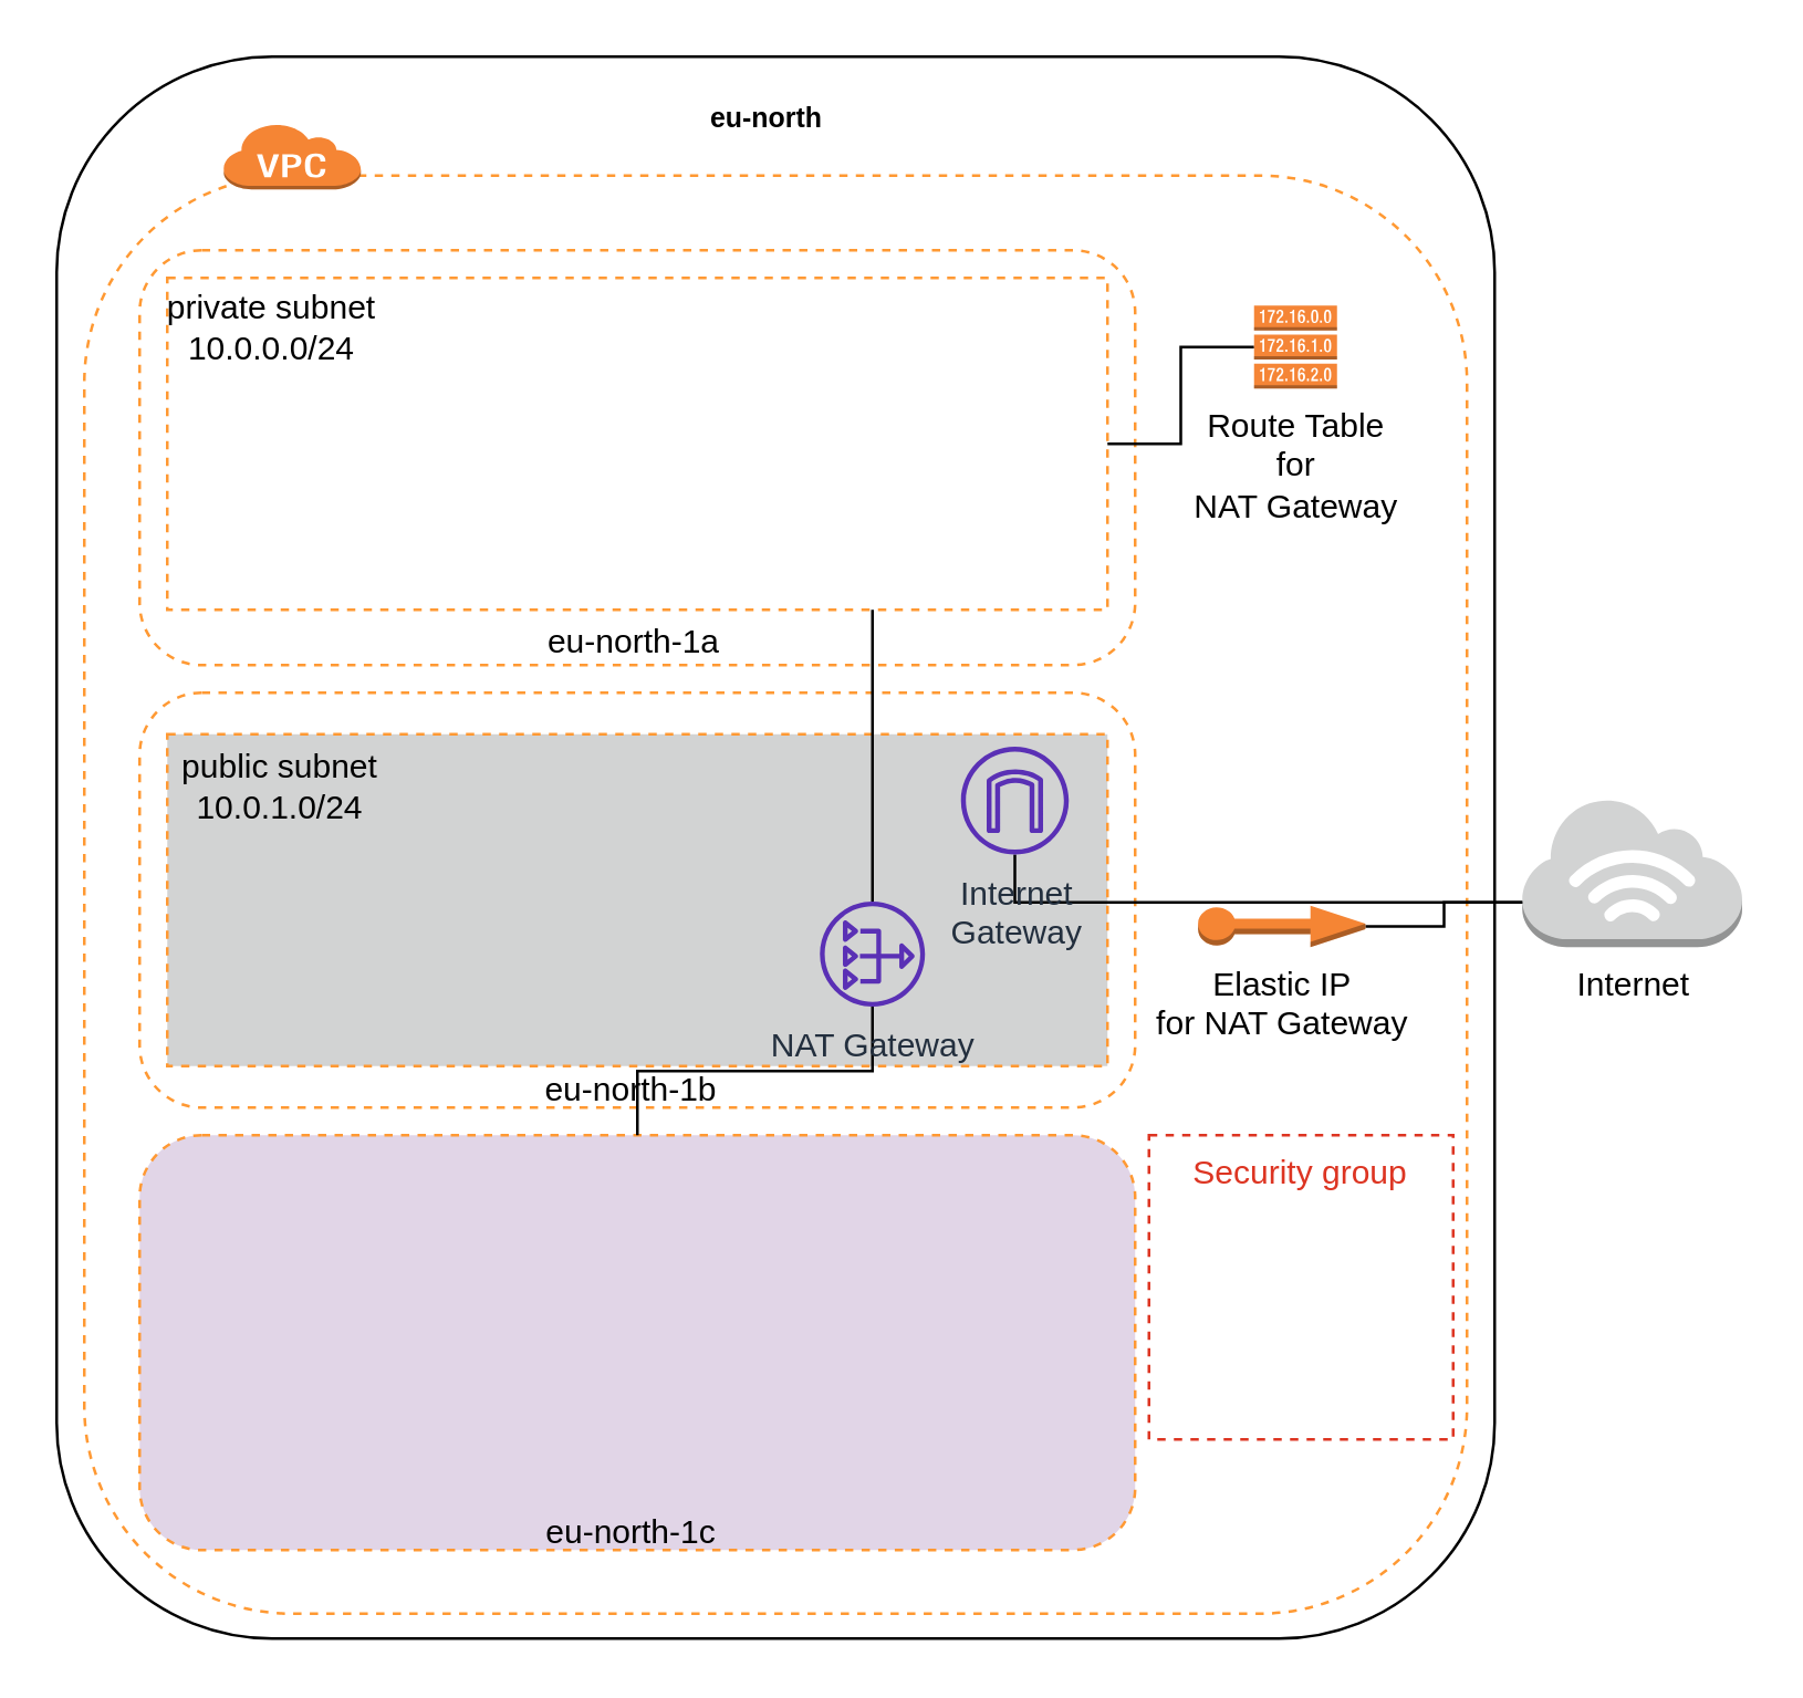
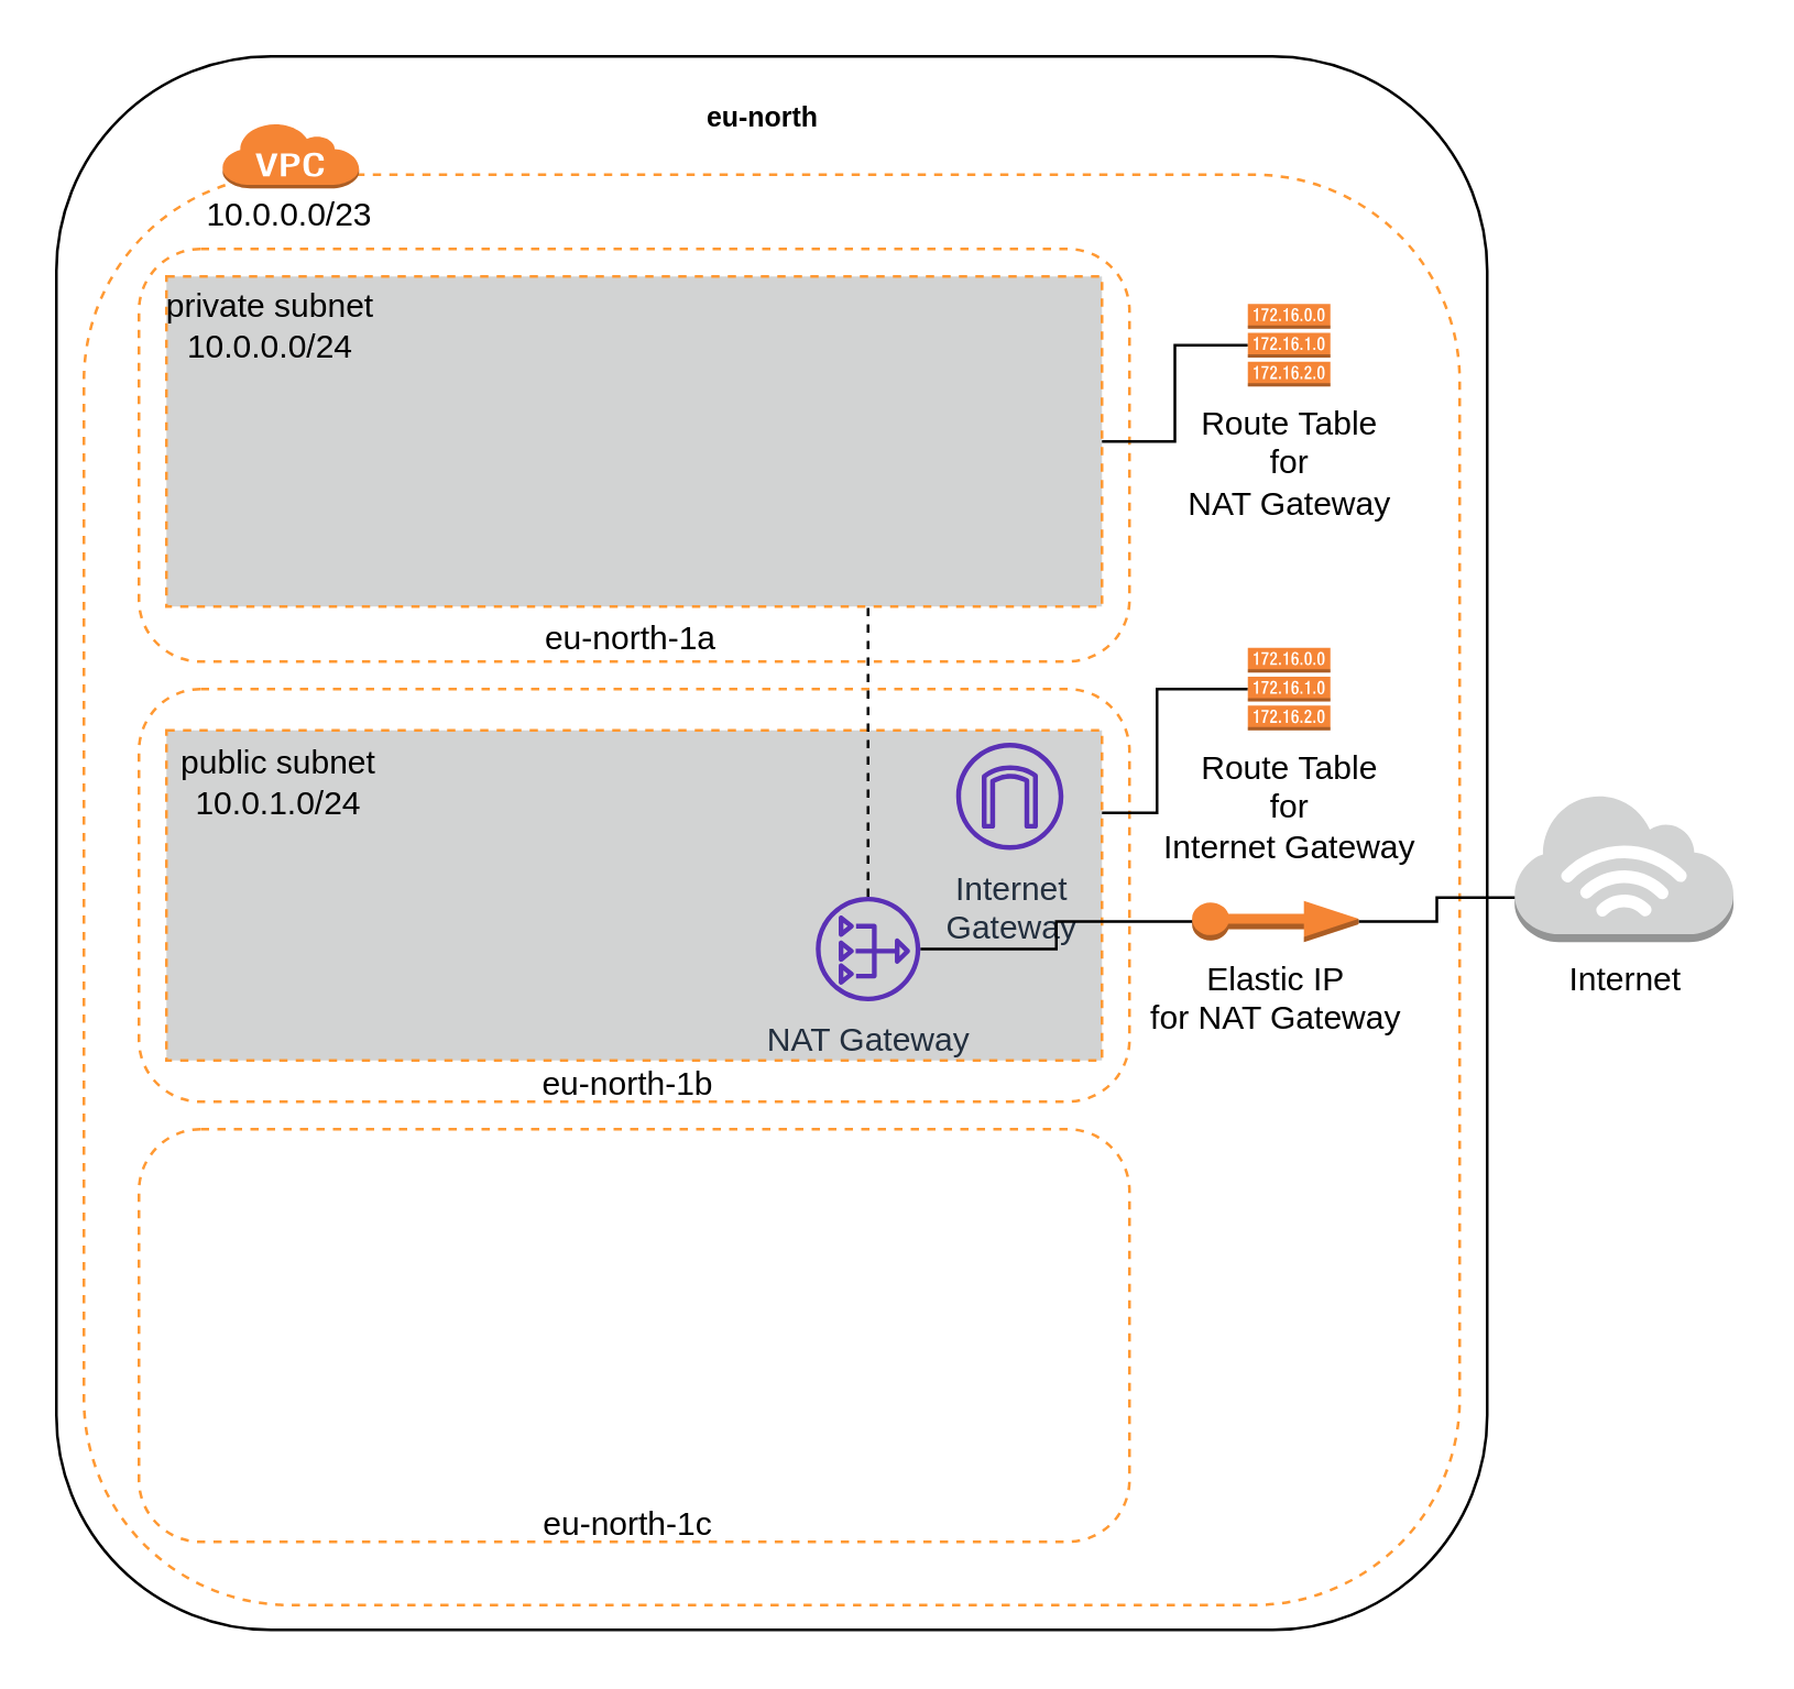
  <mxCell id="0" />
  <mxCell id="1" parent="0" />
  <mxCell id="2" value="&lt;h5&gt;eu-north&lt;/h5&gt;" style="rounded=1;whiteSpace=wrap;html=1;movableLabel=1;" parent="1" vertex="1"><mxGeometry x="20" y="20" width="520" height="572" as="geometry"><mxPoint x="-3" y="-264" as="offset" /></mxGeometry></mxCell>
  <mxCell id="3" value="" style="rounded=1;whiteSpace=wrap;html=1;dashed=1;strokeColor=#FF9933;" parent="1" vertex="1"><mxGeometry x="30" y="63" width="500" height="520" as="geometry" /></mxCell>
- <mxCell id="4" value="eu-north-1c" style="rounded=1;whiteSpace=wrap;html=1;dashed=1;strokeColor=#FF9933;movableLabel=1;fillColor=#e1d5e7;" parent="1" vertex="1"><mxGeometry x="50" y="410" width="360" height="150" as="geometry"><mxPoint x="-2" y="69" as="offset" /></mxGeometry></mxCell>
+ <mxCell id="4" value="eu-north-1c" style="rounded=1;whiteSpace=wrap;html=1;dashed=1;strokeColor=#FF9933;movableLabel=1;" parent="1" vertex="1"><mxGeometry x="50" y="410" width="360" height="150" as="geometry"><mxPoint x="-2" y="69" as="offset" /></mxGeometry></mxCell>
  <mxCell id="5" value="eu-north-1b" style="rounded=1;whiteSpace=wrap;html=1;dashed=1;strokeColor=#FF9933;movableLabel=1;" parent="1" vertex="1"><mxGeometry x="50" y="250" width="360" height="150" as="geometry"><mxPoint x="-2" y="69" as="offset" /></mxGeometry></mxCell>
  <mxCell id="6" value="eu-north-1a" style="rounded=1;whiteSpace=wrap;html=1;dashed=1;strokeColor=#FF9933;movableLabel=1;" parent="1" vertex="1"><mxGeometry x="50" y="90" width="360" height="150" as="geometry"><mxPoint x="-1" y="67" as="offset" /></mxGeometry></mxCell>
  <mxCell id="7" value="" style="outlineConnect=0;dashed=0;verticalLabelPosition=bottom;verticalAlign=top;align=center;html=1;shape=mxgraph.aws3.virtual_private_cloud;fillColor=#F58534;gradientColor=none;strokeColor=#FF9933;" parent="1" vertex="1"><mxGeometry x="80" y="44" width="50" height="24" as="geometry" /></mxCell>
- <mxCell id="9" value="private subnet&lt;br&gt;10.0.0.0/24" style="rounded=0;whiteSpace=wrap;html=1;dashed=1;strokeColor=#FF9933;movableLabel=1;" parent="1" vertex="1"><mxGeometry x="60" y="100" width="340" height="120" as="geometry"><mxPoint x="-132" y="-42" as="offset" /></mxGeometry></mxCell>
+ <mxCell id="8" value="10.0.0.0/23" style="text;html=1;strokeColor=none;fillColor=none;align=center;verticalAlign=middle;whiteSpace=wrap;rounded=0;dashed=1;" parent="1" vertex="1"><mxGeometry x="85" y="68" width="40" height="20" as="geometry" /></mxCell>
+ <mxCell id="9" value="private subnet&lt;br&gt;10.0.0.0/24" style="rounded=0;whiteSpace=wrap;html=1;dashed=1;strokeColor=#FF9933;movableLabel=1;fillColor=#d2d3d3;" parent="1" vertex="1"><mxGeometry x="60" y="100" width="340" height="120" as="geometry"><mxPoint x="-132" y="-42" as="offset" /></mxGeometry></mxCell>
  <mxCell id="10" value="public subnet&lt;br&gt;10.0.1.0/24" style="rounded=0;whiteSpace=wrap;html=1;dashed=1;strokeColor=#FF9933;movableLabel=1;fillColor=#d2d3d3;" parent="1" vertex="1"><mxGeometry x="60" y="265" width="340" height="120" as="geometry"><mxPoint x="-129" y="-41" as="offset" /></mxGeometry></mxCell>
  <mxCell id="11" value="Internet" style="outlineConnect=0;dashed=0;verticalLabelPosition=bottom;verticalAlign=top;align=center;html=1;shape=mxgraph.aws3.internet_3;fillColor=#D2D3D3;gradientColor=none;strokeColor=#FF9933;" parent="1" vertex="1"><mxGeometry x="550" y="288" width="79.5" height="54" as="geometry" /></mxCell>
- <mxCell id="13" style="edgeStyle=orthogonalEdgeStyle;rounded=0;orthogonalLoop=1;jettySize=auto;html=1;entryX=0;entryY=0.7;entryDx=0;entryDy=0;entryPerimeter=0;startArrow=none;startFill=0;endArrow=none;endFill=0;" parent="1" source="14" target="11" edge="1"><mxGeometry relative="1" as="geometry"><Array as="points"><mxPoint x="367" y="326" /></Array></mxGeometry></mxCell>
+ <mxCell id="12" value="" style="edgeStyle=orthogonalEdgeStyle;rounded=0;orthogonalLoop=1;jettySize=auto;html=1;startArrow=none;startFill=0;endArrow=none;endFill=0;exitX=1;exitY=0.25;exitDx=0;exitDy=0;" parent="1" source="10" target="15" edge="1"><mxGeometry relative="1" as="geometry"><Array as="points"><mxPoint x="420" y="295" /><mxPoint x="420" y="250" /></Array></mxGeometry></mxCell>
  <mxCell id="14" value="Internet&lt;br&gt;Gateway" style="outlineConnect=0;fontColor=#232F3E;gradientColor=none;fillColor=#5A30B5;strokeColor=none;dashed=0;verticalLabelPosition=bottom;verticalAlign=top;align=center;html=1;fontSize=12;fontStyle=0;aspect=fixed;pointerEvents=1;shape=mxgraph.aws4.internet_gateway;" parent="1" vertex="1"><mxGeometry x="347" y="269.5" width="39" height="39" as="geometry" /></mxCell>
+ <mxCell id="15" value="Route&amp;nbsp;Table&lt;br&gt;for&lt;br&gt;Internet Gateway" style="outlineConnect=0;dashed=0;verticalLabelPosition=bottom;verticalAlign=top;align=center;html=1;shape=mxgraph.aws3.route_table;fillColor=#F58536;gradientColor=none;strokeColor=#FF9933;" parent="1" vertex="1"><mxGeometry x="453" y="235" width="30" height="30" as="geometry" /></mxCell>
  <mxCell id="16" style="edgeStyle=orthogonalEdgeStyle;rounded=0;orthogonalLoop=1;jettySize=auto;html=1;entryX=0;entryY=0.7;entryDx=0;entryDy=0;entryPerimeter=0;startArrow=none;startFill=0;endArrow=none;endFill=0;" parent="1" source="17" target="11" edge="1"><mxGeometry relative="1" as="geometry" /></mxCell>
  <mxCell id="17" value="Elastic IP&lt;br&gt;for NAT Gateway" style="outlineConnect=0;dashed=0;verticalLabelPosition=bottom;verticalAlign=top;align=center;html=1;shape=mxgraph.aws3.elastic_ip;fillColor=#F58534;gradientColor=none;strokeColor=#FF9933;" parent="1" vertex="1"><mxGeometry x="432.75" y="327" width="60.5" height="15" as="geometry" /></mxCell>
- <mxCell id="18" style="edgeStyle=orthogonalEdgeStyle;rounded=0;orthogonalLoop=1;jettySize=auto;html=1;startArrow=none;startFill=0;endArrow=none;endFill=0;" parent="1" source="20" target="4" edge="1"><mxGeometry relative="1" as="geometry" /></mxCell>
- <mxCell id="19" style="edgeStyle=orthogonalEdgeStyle;rounded=0;orthogonalLoop=1;jettySize=auto;html=1;entryX=0.75;entryY=1;entryDx=0;entryDy=0;startArrow=none;startFill=0;endArrow=none;endFill=0;" parent="1" source="20" target="9" edge="1"><mxGeometry relative="1" as="geometry" /></mxCell>
+ <mxCell id="18" style="edgeStyle=orthogonalEdgeStyle;rounded=0;orthogonalLoop=1;jettySize=auto;html=1;entryX=0;entryY=0.5;entryDx=0;entryDy=0;entryPerimeter=0;startArrow=none;startFill=0;endArrow=none;endFill=0;" parent="1" source="20" target="17" edge="1"><mxGeometry relative="1" as="geometry" /></mxCell>
+ <mxCell id="19" style="edgeStyle=orthogonalEdgeStyle;rounded=0;orthogonalLoop=1;jettySize=auto;html=1;entryX=0.75;entryY=1;entryDx=0;entryDy=0;startArrow=none;startFill=0;endArrow=none;endFill=0;dashed=1;" parent="1" source="20" target="9" edge="1"><mxGeometry relative="1" as="geometry" /></mxCell>
  <mxCell id="20" value="NAT Gateway" style="outlineConnect=0;fontColor=#232F3E;gradientColor=none;fillColor=#5A30B5;strokeColor=none;dashed=0;verticalLabelPosition=bottom;verticalAlign=top;align=center;html=1;fontSize=12;fontStyle=0;aspect=fixed;pointerEvents=1;shape=mxgraph.aws4.nat_gateway;" parent="1" vertex="1"><mxGeometry x="296" y="325.5" width="38" height="38" as="geometry" /></mxCell>
  <mxCell id="21" style="edgeStyle=orthogonalEdgeStyle;rounded=0;orthogonalLoop=1;jettySize=auto;html=1;entryX=1;entryY=0.5;entryDx=0;entryDy=0;startArrow=none;startFill=0;endArrow=none;endFill=0;" parent="1" source="22" target="9" edge="1"><mxGeometry relative="1" as="geometry" /></mxCell>
  <mxCell id="22" value="Route&amp;nbsp;Table&lt;br&gt;for&lt;br&gt;NAT Gateway" style="outlineConnect=0;dashed=0;verticalLabelPosition=bottom;verticalAlign=top;align=center;html=1;shape=mxgraph.aws3.route_table;fillColor=#F58536;gradientColor=none;strokeColor=#FF9933;" parent="1" vertex="1"><mxGeometry x="453" y="110" width="30" height="30" as="geometry" /></mxCell>
- <mxCell id="23" value="Security group" style="fillColor=none;strokeColor=#DD3522;verticalAlign=top;fontStyle=0;fontColor=#DD3522;dashed=1;" parent="1" vertex="1"><mxGeometry x="415" y="410" width="110" height="110" as="geometry" /></mxCell>
